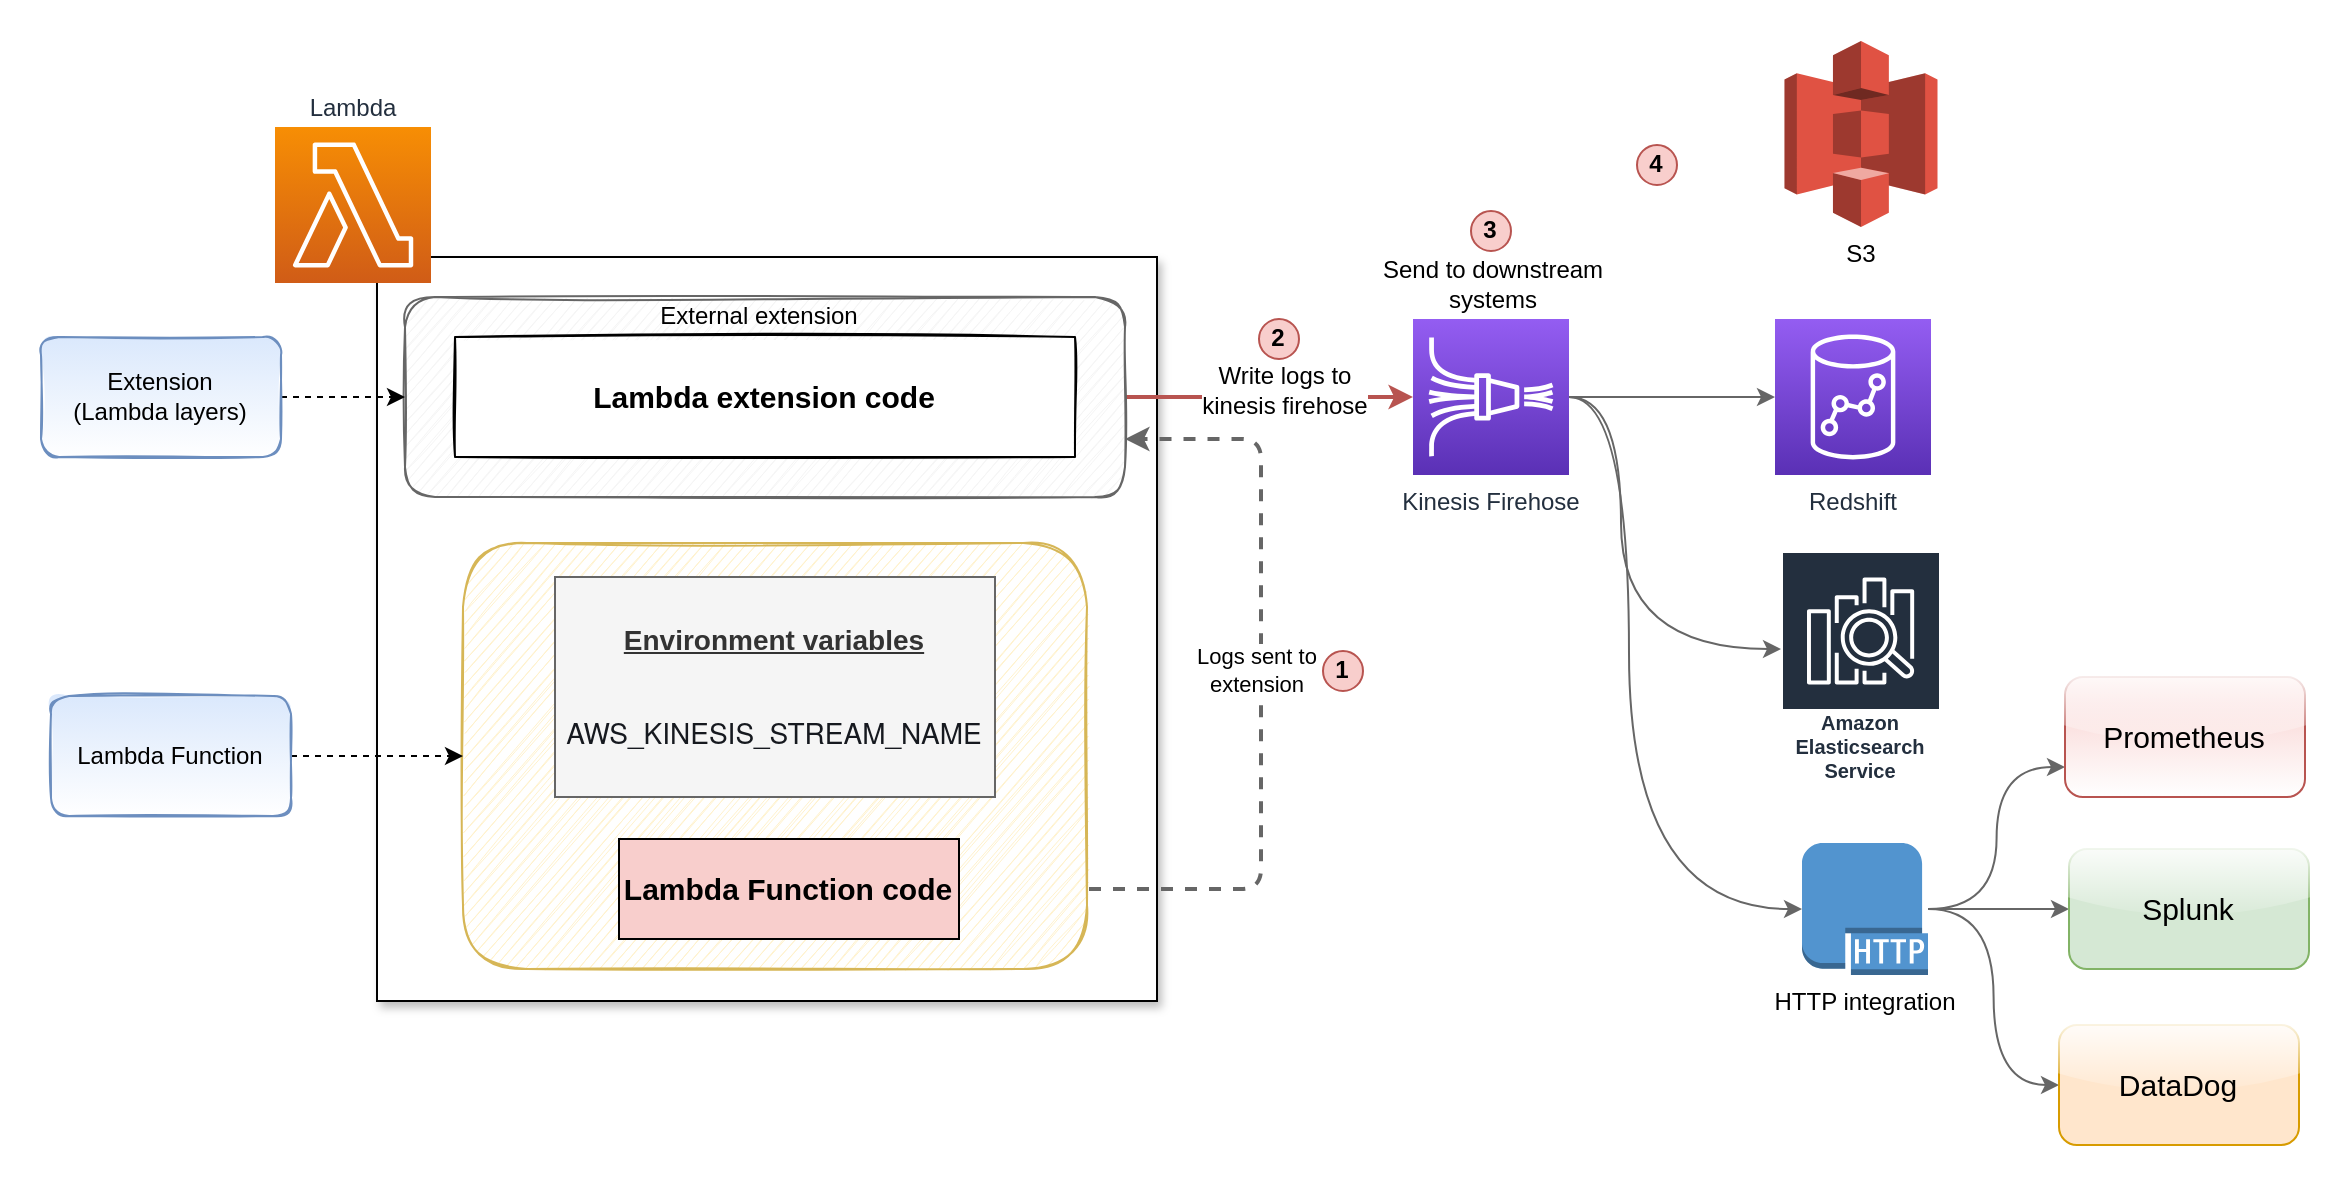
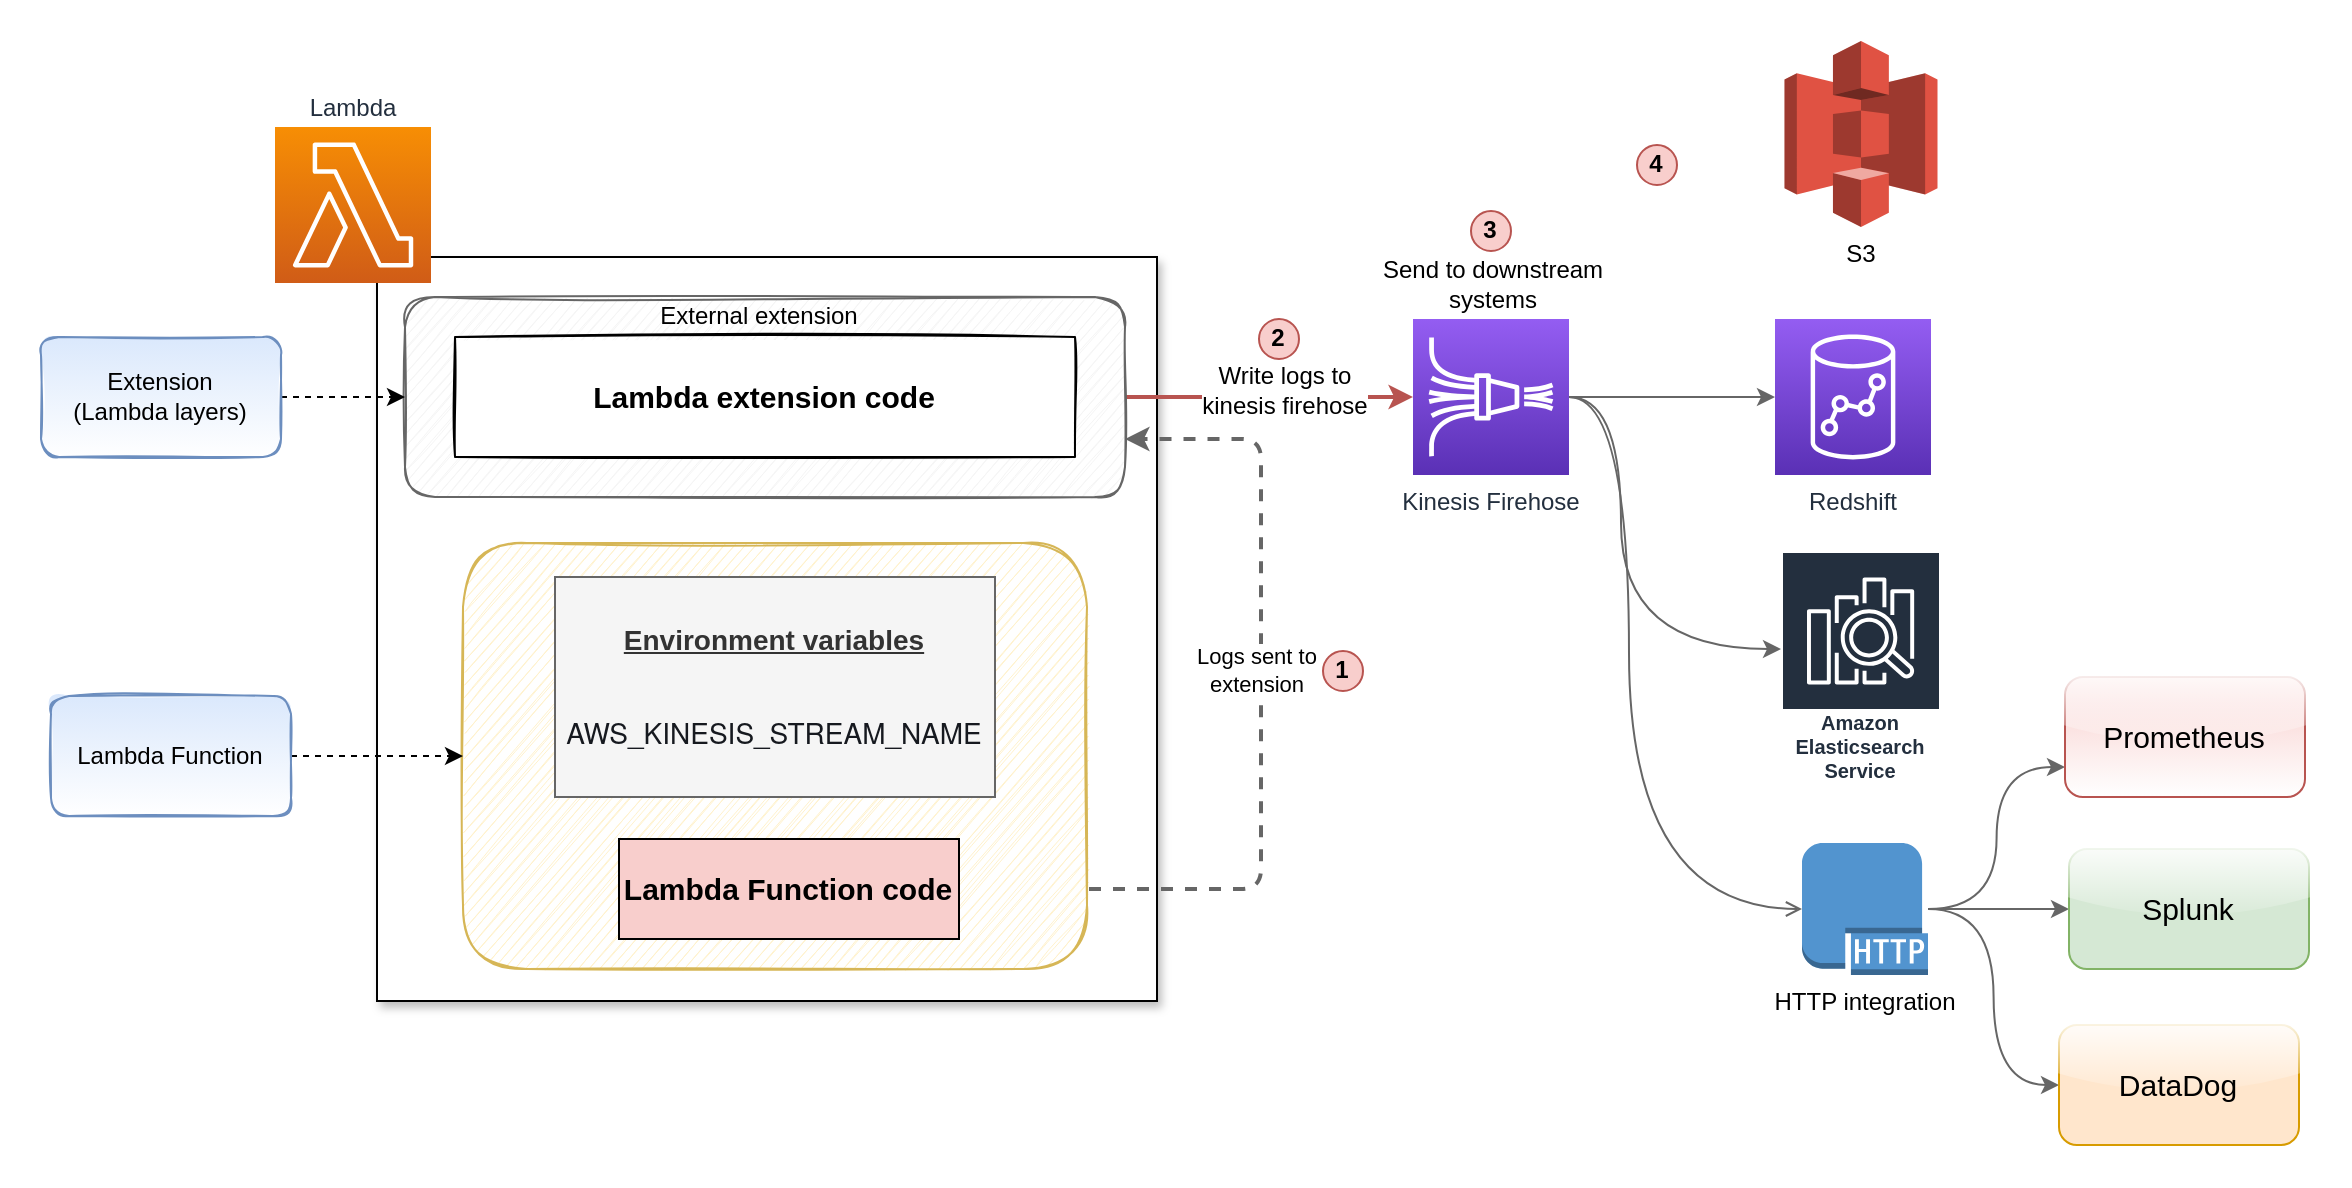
  <mxCell id="0" />
  <mxCell id="1" parent="0" />
  <mxCell id="2" value="" style="rounded=0;whiteSpace=wrap;html=1;glass=0;shadow=1;" vertex="1" parent="1"><mxGeometry x="188" y="128" width="390" height="372" as="geometry" /></mxCell>
  <mxCell id="3" value="" style="rounded=1;whiteSpace=wrap;html=1;fillColor=#fff2cc;strokeColor=#d6b656;glass=0;shadow=0;sketch=1;" vertex="1" parent="1"><mxGeometry x="231" y="271" width="312" height="213" as="geometry" /></mxCell>
  <mxCell id="4" style="edgeStyle=orthogonalEdgeStyle;rounded=0;orthogonalLoop=1;jettySize=auto;html=1;strokeWidth=2;fontSize=16;fillColor=#f8cecc;strokeColor=#b85450;" edge="1" parent="1" source="6" target="23"><mxGeometry relative="1" as="geometry" /></mxCell>
  <mxCell id="5" value="Write logs to &lt;br&gt;kinesis firehose" style="edgeLabel;html=1;align=center;verticalAlign=middle;resizable=0;points=[];fontSize=12;" vertex="1" connectable="0" parent="4"><mxGeometry x="-0.167" y="2" relative="1" as="geometry"><mxPoint x="19" y="-2" as="offset" /></mxGeometry></mxCell>
  <mxCell id="6" value="" style="rounded=1;whiteSpace=wrap;html=1;fillColor=#f5f5f5;strokeColor=#666666;fontColor=#333333;shadow=0;sketch=1;" vertex="1" parent="1"><mxGeometry x="202" y="148" width="360" height="100" as="geometry" /></mxCell>
  <mxCell id="7" value="Lambda extension code" style="rounded=0;whiteSpace=wrap;html=1;glass=0;sketch=1;fontSize=15;fontStyle=1" vertex="1" parent="1"><mxGeometry x="227" y="168" width="310" height="60" as="geometry" /></mxCell>
  <mxCell id="8" value="External extension" style="text;html=1;strokeColor=none;fillColor=none;align=center;verticalAlign=middle;whiteSpace=wrap;rounded=0;" vertex="1" parent="1"><mxGeometry x="322" y="148" width="115" height="20" as="geometry" /></mxCell>
  <mxCell id="9" style="edgeStyle=orthogonalEdgeStyle;rounded=1;orthogonalLoop=1;jettySize=auto;html=1;strokeWidth=2;dashed=1;fillColor=#f5f5f5;strokeColor=#666666;" edge="1" parent="1"><mxGeometry relative="1" as="geometry"><mxPoint x="562" y="219" as="targetPoint" /><Array as="points"><mxPoint x="630" y="444" /><mxPoint x="630" y="219" /><mxPoint x="562" y="219" /></Array><mxPoint x="544" y="444" as="sourcePoint" /></mxGeometry></mxCell>
  <mxCell id="10" value="Logs sent to &lt;br&gt;extension" style="edgeLabel;html=1;align=center;verticalAlign=middle;resizable=0;points=[];" vertex="1" connectable="0" parent="9"><mxGeometry x="0.166" y="1" relative="1" as="geometry"><mxPoint x="-2" y="25" as="offset" /></mxGeometry></mxCell>
  <mxCell id="11" value="Lambda Function code" style="rounded=0;whiteSpace=wrap;html=1;fontSize=15;fontStyle=1;fillColor=#f8cecc;" vertex="1" parent="1"><mxGeometry x="309" y="419" width="170" height="50" as="geometry" /></mxCell>
  <mxCell id="12" value="&lt;font style=&quot;font-size: 14px&quot;&gt;&lt;b&gt;&lt;u&gt;Environment variables&lt;/u&gt;&lt;/b&gt;&lt;/font&gt;&lt;br&gt;&lt;br&gt;&lt;br&gt;&lt;span style=&quot;color: rgb(22 , 25 , 31) ; font-family: &amp;#34;amazon ember&amp;#34; , &amp;#34;helvetica neue&amp;#34; , &amp;#34;roboto&amp;#34; , &amp;#34;arial&amp;#34; , sans-serif ; font-size: 14px&quot;&gt;AWS_KINESIS_STREAM_NAME&lt;/span&gt;" style="rounded=0;whiteSpace=wrap;html=1;fillColor=#f5f5f5;strokeColor=#666666;fontColor=#333333;sketch=0;" vertex="1" parent="1"><mxGeometry x="277" y="288" width="220" height="110" as="geometry" /></mxCell>
  <mxCell id="13" value="1" style="ellipse;whiteSpace=wrap;html=1;aspect=fixed;fillColor=#f8cecc;strokeColor=#b85450;fontStyle=1" vertex="1" parent="1"><mxGeometry x="661" y="325" width="20" height="20" as="geometry" /></mxCell>
  <mxCell id="14" value="2" style="ellipse;whiteSpace=wrap;html=1;aspect=fixed;fillColor=#f8cecc;strokeColor=#b85450;fontStyle=1" vertex="1" parent="1"><mxGeometry x="629" y="159" width="20" height="20" as="geometry" /></mxCell>
  <mxCell id="15" style="edgeStyle=orthogonalEdgeStyle;rounded=0;orthogonalLoop=1;jettySize=auto;html=1;dashed=1;" edge="1" parent="1" source="16" target="6"><mxGeometry relative="1" as="geometry" /></mxCell>
  <mxCell id="16" value="Extension&lt;br&gt;(Lambda layers)" style="rounded=1;whiteSpace=wrap;html=1;shadow=0;glass=0;labelBackgroundColor=none;align=center;fillColor=#dae8fc;strokeColor=#6c8ebf;sketch=1;gradientColor=#ffffff;" vertex="1" parent="1"><mxGeometry x="20" y="168" width="120" height="60" as="geometry" /></mxCell>
  <mxCell id="17" style="edgeStyle=orthogonalEdgeStyle;rounded=0;orthogonalLoop=1;jettySize=auto;html=1;dashed=1;entryX=0;entryY=0.5;entryDx=0;entryDy=0;" edge="1" parent="1" source="18" target="3"><mxGeometry relative="1" as="geometry"><mxPoint x="137" y="428" as="targetPoint" /></mxGeometry></mxCell>
  <mxCell id="18" value="Lambda Function" style="rounded=1;whiteSpace=wrap;html=1;shadow=0;glass=0;labelBackgroundColor=none;align=center;fillColor=#dae8fc;strokeColor=#6c8ebf;gradientColor=#ffffff;sketch=1;" vertex="1" parent="1"><mxGeometry x="25" y="347.5" width="120" height="60" as="geometry" /></mxCell>
  <mxCell id="19" value="Lambda" style="points=[[0,0,0],[0.25,0,0],[0.5,0,0],[0.75,0,0],[1,0,0],[0,1,0],[0.25,1,0],[0.5,1,0],[0.75,1,0],[1,1,0],[0,0.25,0],[0,0.5,0],[0,0.75,0],[1,0.25,0],[1,0.5,0],[1,0.75,0]];outlineConnect=0;fontColor=#232F3E;gradientColor=#F78E04;gradientDirection=north;fillColor=#D05C17;strokeColor=#ffffff;dashed=0;verticalLabelPosition=top;verticalAlign=bottom;align=center;html=1;fontSize=12;fontStyle=0;aspect=fixed;shape=mxgraph.aws4.resourceIcon;resIcon=mxgraph.aws4.lambda;shadow=0;sketch=0;labelPosition=center;" vertex="1" parent="1"><mxGeometry x="137" y="63" width="78" height="78" as="geometry" /></mxCell>
  <mxCell id="20" style="edgeStyle=orthogonalEdgeStyle;curved=1;orthogonalLoop=1;jettySize=auto;html=1;strokeWidth=1;fontSize=16;fillColor=#f5f5f5;strokeColor=#666666;" edge="1" parent="1" source="23" target="25"><mxGeometry relative="1" as="geometry" /></mxCell>
  <mxCell id="21" style="edgeStyle=orthogonalEdgeStyle;curved=1;orthogonalLoop=1;jettySize=auto;html=1;strokeWidth=1;fontSize=16;fillColor=#f5f5f5;strokeColor=#666666;" edge="1" parent="1" source="23" target="26"><mxGeometry relative="1" as="geometry"><Array as="points"><mxPoint x="810" y="198" /><mxPoint x="810" y="324" /></Array></mxGeometry></mxCell>
- <mxCell id="22" style="edgeStyle=orthogonalEdgeStyle;curved=1;orthogonalLoop=1;jettySize=auto;html=1;strokeWidth=1;fontSize=16;fillColor=#f5f5f5;strokeColor=#666666;" edge="1" parent="1" source="23" target="30"><mxGeometry relative="1" as="geometry"><Array as="points"><mxPoint x="814" y="198" /><mxPoint x="814" y="454" /></Array></mxGeometry></mxCell>
+ <mxCell id="22" style="edgeStyle=orthogonalEdgeStyle;curved=1;orthogonalLoop=1;jettySize=auto;html=1;strokeWidth=1;fontSize=16;fillColor=#f5f5f5;strokeColor=#666666;endArrow=open;" edge="1" parent="1" source="23" target="30"><mxGeometry relative="1" as="geometry"><Array as="points"><mxPoint x="814" y="198" /><mxPoint x="814" y="454" /></Array></mxGeometry></mxCell>
  <mxCell id="23" value="Kinesis Firehose" style="points=[[0,0,0],[0.25,0,0],[0.5,0,0],[0.75,0,0],[1,0,0],[0,1,0],[0.25,1,0],[0.5,1,0],[0.75,1,0],[1,1,0],[0,0.25,0],[0,0.5,0],[0,0.75,0],[1,0.25,0],[1,0.5,0],[1,0.75,0]];outlineConnect=0;fontColor=#232F3E;gradientColor=#945DF2;gradientDirection=north;fillColor=#5A30B5;strokeColor=#ffffff;dashed=0;verticalLabelPosition=bottom;verticalAlign=top;align=center;html=1;fontSize=12;fontStyle=0;aspect=fixed;shape=mxgraph.aws4.resourceIcon;resIcon=mxgraph.aws4.kinesis_data_firehose;shadow=0;sketch=0;" vertex="1" parent="1"><mxGeometry x="706" y="159" width="78" height="78" as="geometry" /></mxCell>
  <mxCell id="24" value="S3" style="outlineConnect=0;dashed=0;verticalLabelPosition=bottom;verticalAlign=top;align=center;html=1;shape=mxgraph.aws3.s3;fillColor=#E05243;gradientColor=none;shadow=0;sketch=0;" vertex="1" parent="1"><mxGeometry x="891.75" y="20" width="76.5" height="93" as="geometry" /></mxCell>
  <mxCell id="25" value="Redshift" style="points=[[0,0,0],[0.25,0,0],[0.5,0,0],[0.75,0,0],[1,0,0],[0,1,0],[0.25,1,0],[0.5,1,0],[0.75,1,0],[1,1,0],[0,0.25,0],[0,0.5,0],[0,0.75,0],[1,0.25,0],[1,0.5,0],[1,0.75,0]];outlineConnect=0;fontColor=#232F3E;gradientColor=#945DF2;gradientDirection=north;fillColor=#5A30B5;strokeColor=#ffffff;dashed=0;verticalLabelPosition=bottom;verticalAlign=top;align=center;html=1;fontSize=12;fontStyle=0;aspect=fixed;shape=mxgraph.aws4.resourceIcon;resIcon=mxgraph.aws4.redshift;shadow=0;sketch=0;" vertex="1" parent="1"><mxGeometry x="887" y="159" width="78" height="78" as="geometry" /></mxCell>
  <mxCell id="26" value="Amazon Elasticsearch Service" style="outlineConnect=0;fontColor=#232F3E;gradientColor=none;strokeColor=#ffffff;fillColor=#232F3E;dashed=0;verticalLabelPosition=middle;verticalAlign=bottom;align=center;html=1;whiteSpace=wrap;fontSize=10;fontStyle=1;spacing=3;shape=mxgraph.aws4.productIcon;prIcon=mxgraph.aws4.elasticsearch_service;shadow=0;sketch=0;" vertex="1" parent="1"><mxGeometry x="890" y="275" width="80" height="120" as="geometry" /></mxCell>
  <mxCell id="27" style="edgeStyle=orthogonalEdgeStyle;curved=1;orthogonalLoop=1;jettySize=auto;html=1;entryX=0;entryY=0.75;entryDx=0;entryDy=0;strokeWidth=1;fontSize=16;fillColor=#f5f5f5;strokeColor=#666666;" edge="1" parent="1" source="30" target="31"><mxGeometry relative="1" as="geometry" /></mxCell>
  <mxCell id="28" style="edgeStyle=orthogonalEdgeStyle;curved=1;orthogonalLoop=1;jettySize=auto;html=1;strokeWidth=1;fontSize=16;fillColor=#f5f5f5;strokeColor=#666666;" edge="1" parent="1" source="30" target="32"><mxGeometry relative="1" as="geometry" /></mxCell>
  <mxCell id="29" style="edgeStyle=orthogonalEdgeStyle;curved=1;orthogonalLoop=1;jettySize=auto;html=1;entryX=0;entryY=0.5;entryDx=0;entryDy=0;strokeWidth=1;fontSize=16;fillColor=#f5f5f5;strokeColor=#666666;" edge="1" parent="1" source="30" target="33"><mxGeometry relative="1" as="geometry" /></mxCell>
  <mxCell id="30" value="HTTP integration" style="outlineConnect=0;dashed=0;verticalLabelPosition=bottom;verticalAlign=top;align=center;html=1;shape=mxgraph.aws3.http_protocol;fillColor=#5294CF;gradientColor=none;shadow=0;sketch=0;" vertex="1" parent="1"><mxGeometry x="900.5" y="421" width="63" height="66" as="geometry" /></mxCell>
  <mxCell id="31" value="Prometheus" style="rounded=1;whiteSpace=wrap;html=1;shadow=0;sketch=0;fontSize=15;fontStyle=0;fillColor=#f8cecc;strokeColor=#b85450;glass=1;gradientColor=#ffffff;fontFamily=Helvetica;" vertex="1" parent="1"><mxGeometry x="1032" y="338" width="120" height="60" as="geometry" /></mxCell>
  <mxCell id="32" value="Splunk" style="rounded=1;whiteSpace=wrap;html=1;shadow=0;sketch=0;fontSize=15;fontStyle=0;fillColor=#d5e8d4;strokeColor=#82b366;glass=1;" vertex="1" parent="1"><mxGeometry x="1034" y="424" width="120" height="60" as="geometry" /></mxCell>
  <mxCell id="33" value="DataDog" style="rounded=1;whiteSpace=wrap;html=1;shadow=0;sketch=0;fontSize=15;fontStyle=0;fillColor=#ffe6cc;strokeColor=#d79b00;glass=1;" vertex="1" parent="1"><mxGeometry x="1029" y="512" width="120" height="60" as="geometry" /></mxCell>
  <mxCell id="34" value="Send to downstream&lt;br&gt;systems" style="edgeLabel;html=1;align=center;verticalAlign=middle;resizable=0;points=[];fontSize=12;" vertex="1" connectable="0" parent="1"><mxGeometry x="593" y="187" as="geometry"><mxPoint x="152" y="-46" as="offset" /></mxGeometry></mxCell>
  <mxCell id="35" value="3" style="ellipse;whiteSpace=wrap;html=1;aspect=fixed;fillColor=#f8cecc;strokeColor=#b85450;fontStyle=1" vertex="1" parent="1"><mxGeometry x="735" y="105" width="20" height="20" as="geometry" /></mxCell>
  <mxCell id="36" value="4" style="ellipse;whiteSpace=wrap;html=1;aspect=fixed;fillColor=#f8cecc;strokeColor=#b85450;fontStyle=1" vertex="1" parent="1"><mxGeometry x="818" y="72" width="20" height="20" as="geometry" /></mxCell>
